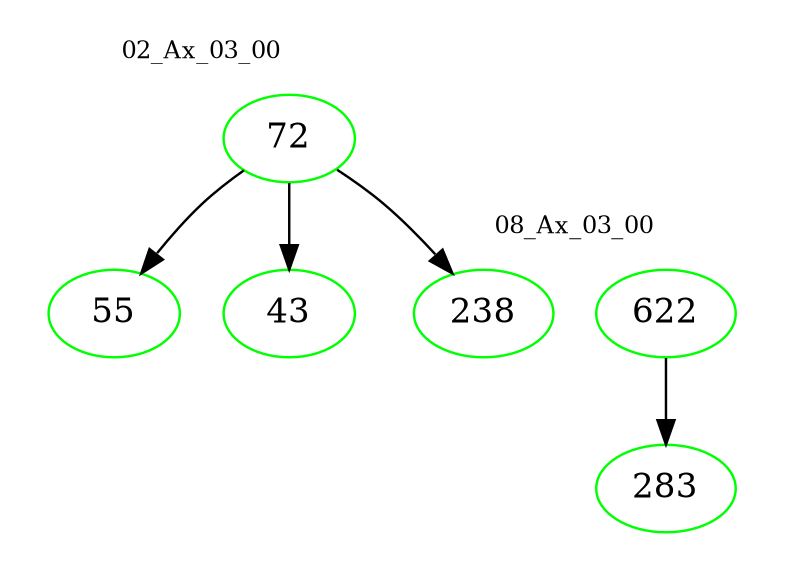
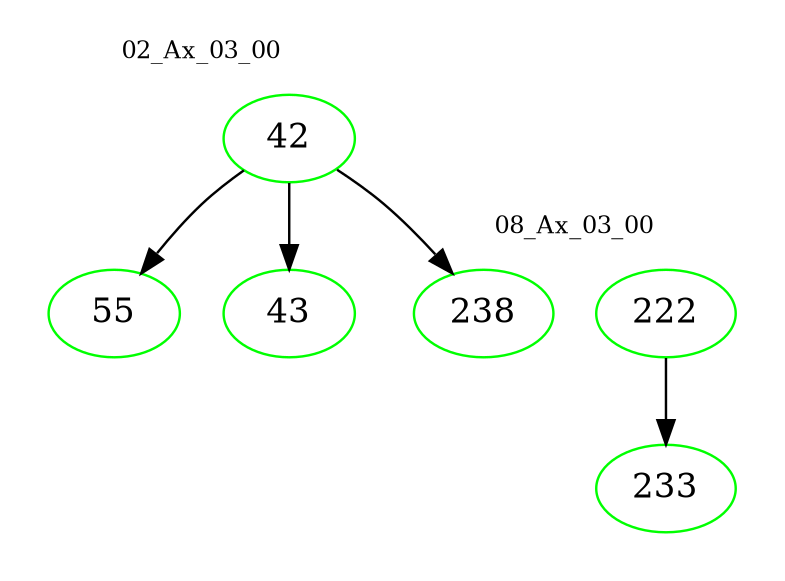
  digraph {
    node [color=green]
    edge [color=black]
-   n1 [label=622]
+   n1 [label=222]
    n2 [label=238]
-   n3 [label=283]
-   n4 [label=72]
+   n3 [label=233]
+   n4 [label=42]
    n5 [label=55]
    n6 [label=43]
    subgraph cluster_1 {
      color=white
      fontsize=10
      label="08_Ax_03_00"
      n1
      n2
      n3
    }
    subgraph cluster_2 {
      color=white
      fontsize=10
      label="02_Ax_03_00"
      n4
      n5
      n6
    }
    n1 -> n3
    n4 -> n2
    n4 -> n5
    n4 -> n6
  }
